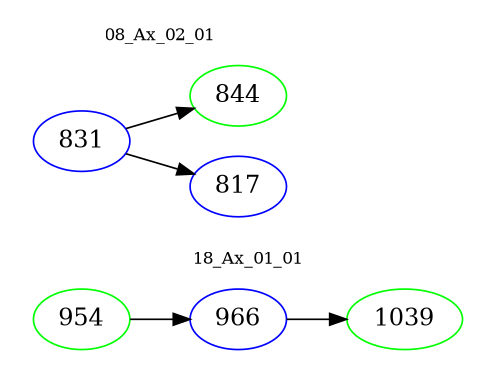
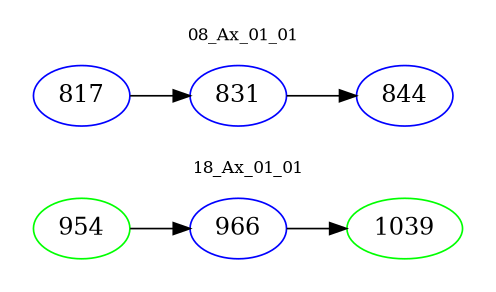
  digraph {
    rankdir=LR
    node [color=blue]
    edge [color=black]
    n1 [color=green label=954]
    n2 [label=966]
    n3 [color=green label=1039]
    n4 [label=817]
    n5 [label=831]
-   n6 [color=green label=844]
+   n6 [label=844]
    subgraph cluster_1 {
      color=white
      fontsize=10
      label="18_Ax_01_01"
      n1
      n2
      n3
    }
    subgraph cluster_2 {
      color=white
      fontsize=10
-     label="08_Ax_02_01"
+     label="08_Ax_01_01"
      n4
      n5
      n6
    }
    n1 -> n2
    n2 -> n3
-   n5 -> n4
+   n4 -> n5
    n5 -> n6
  }
